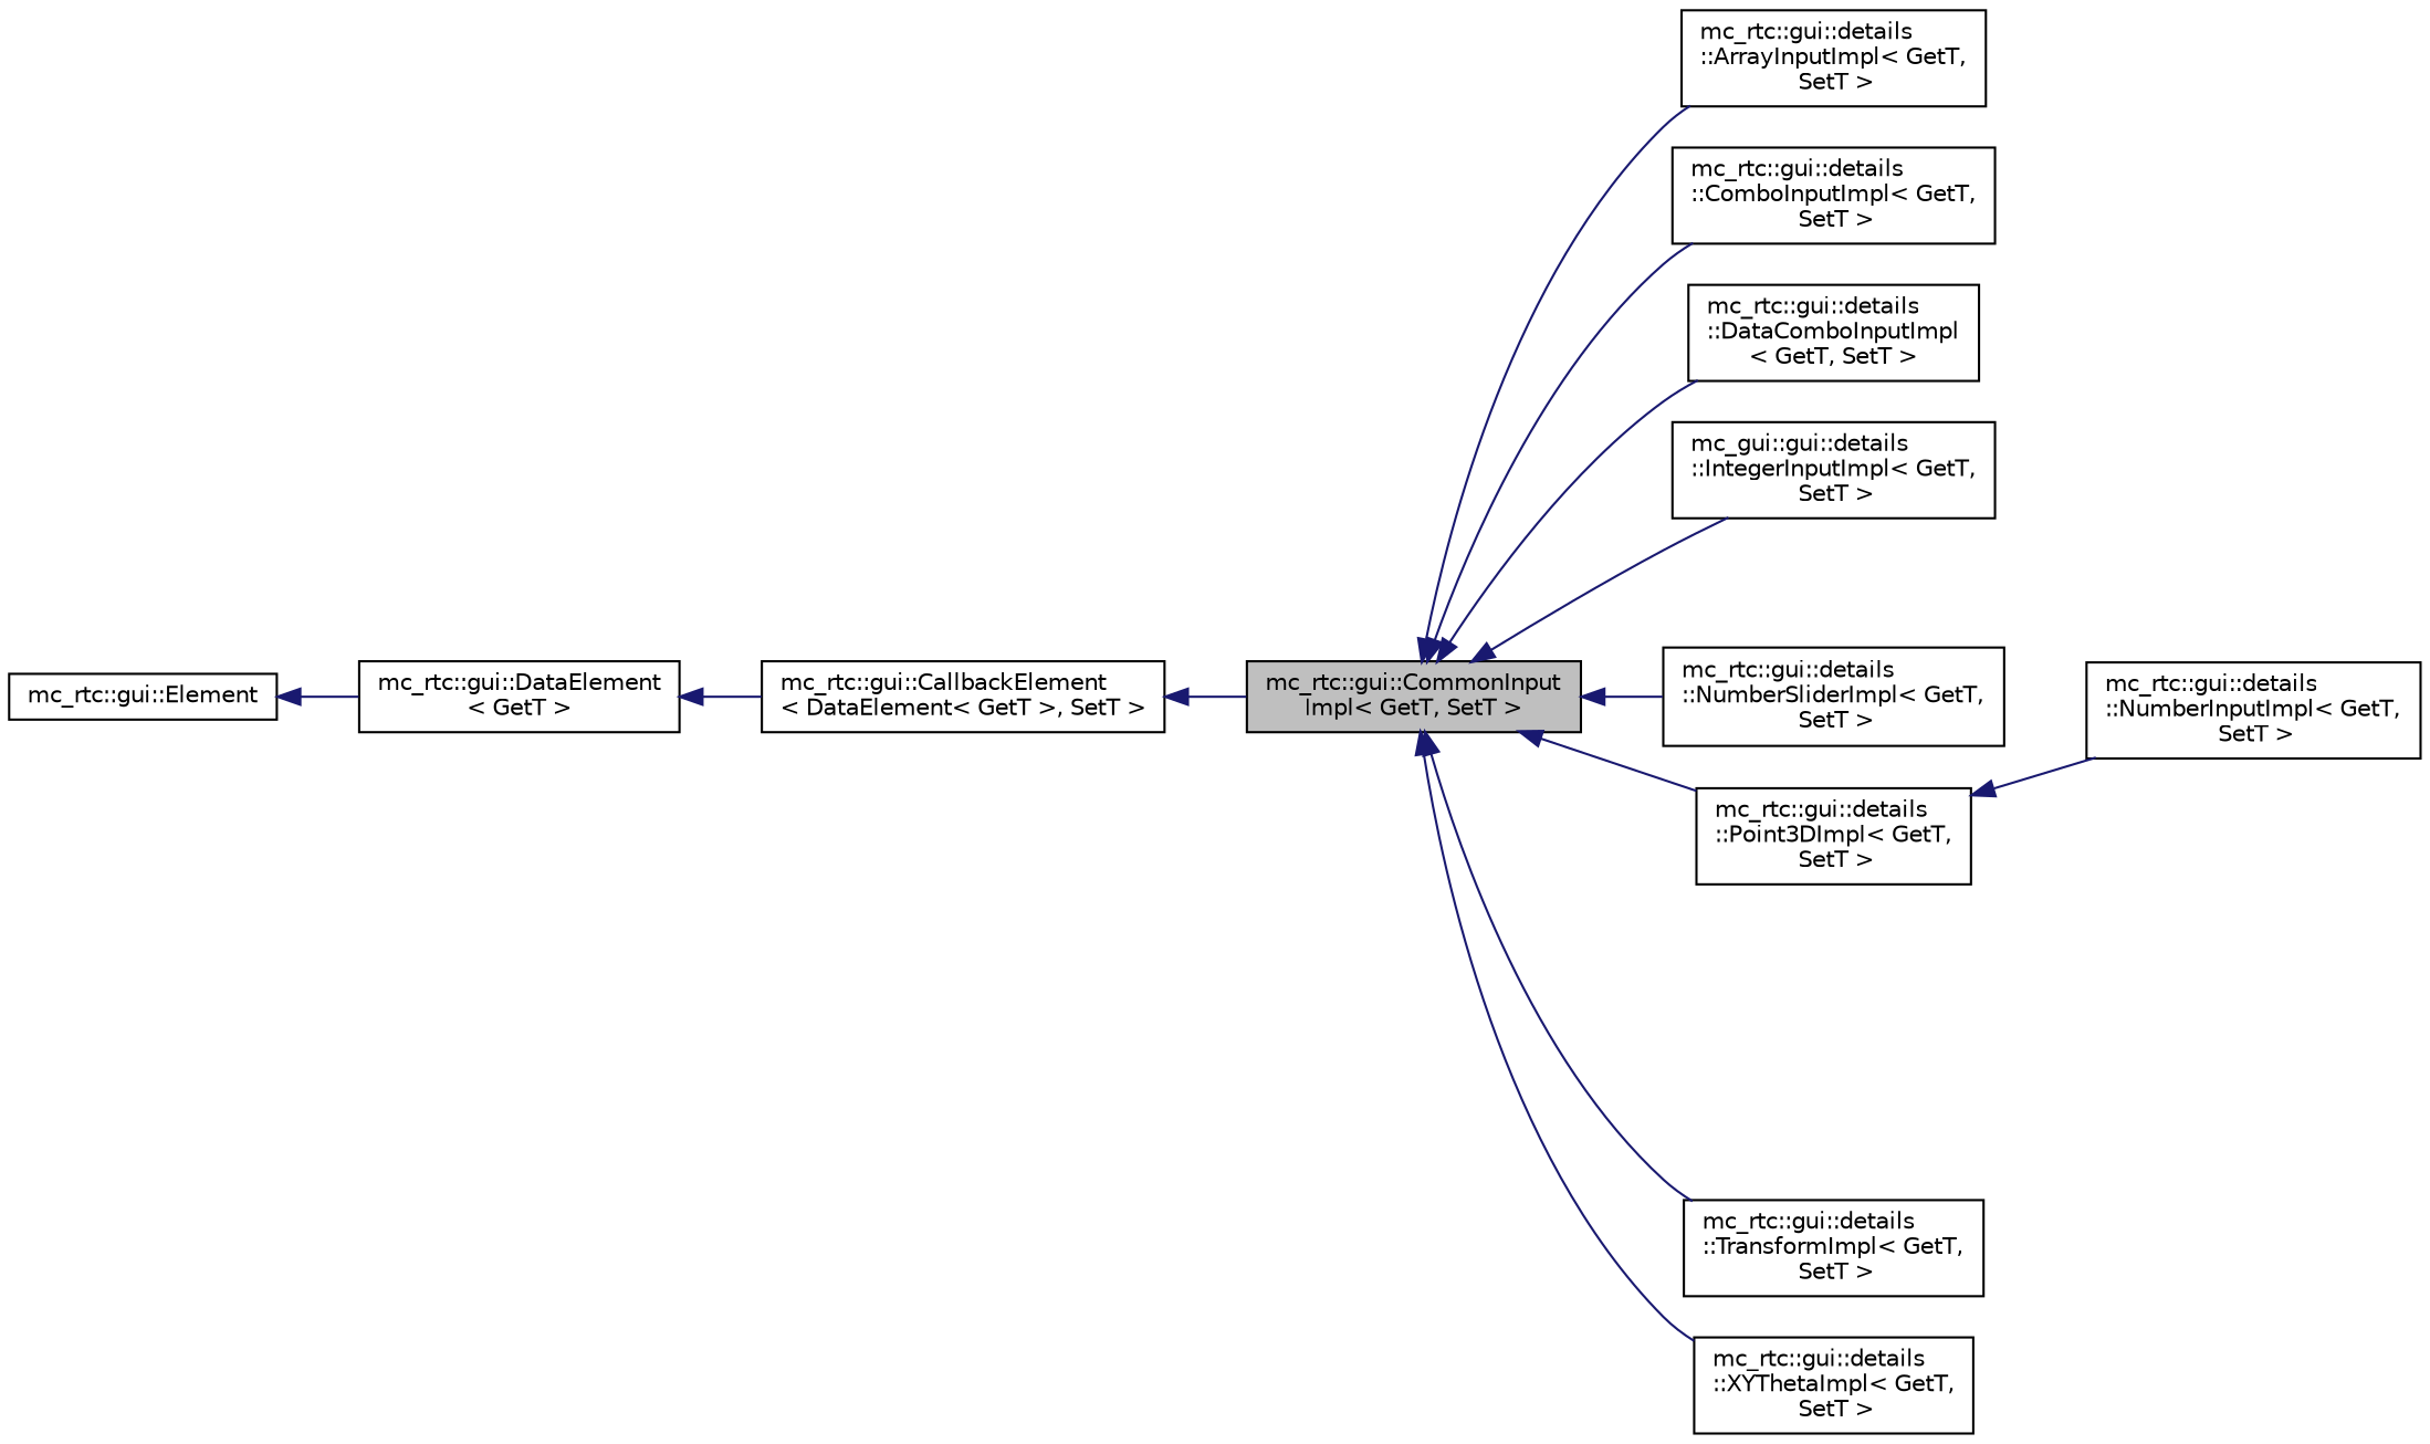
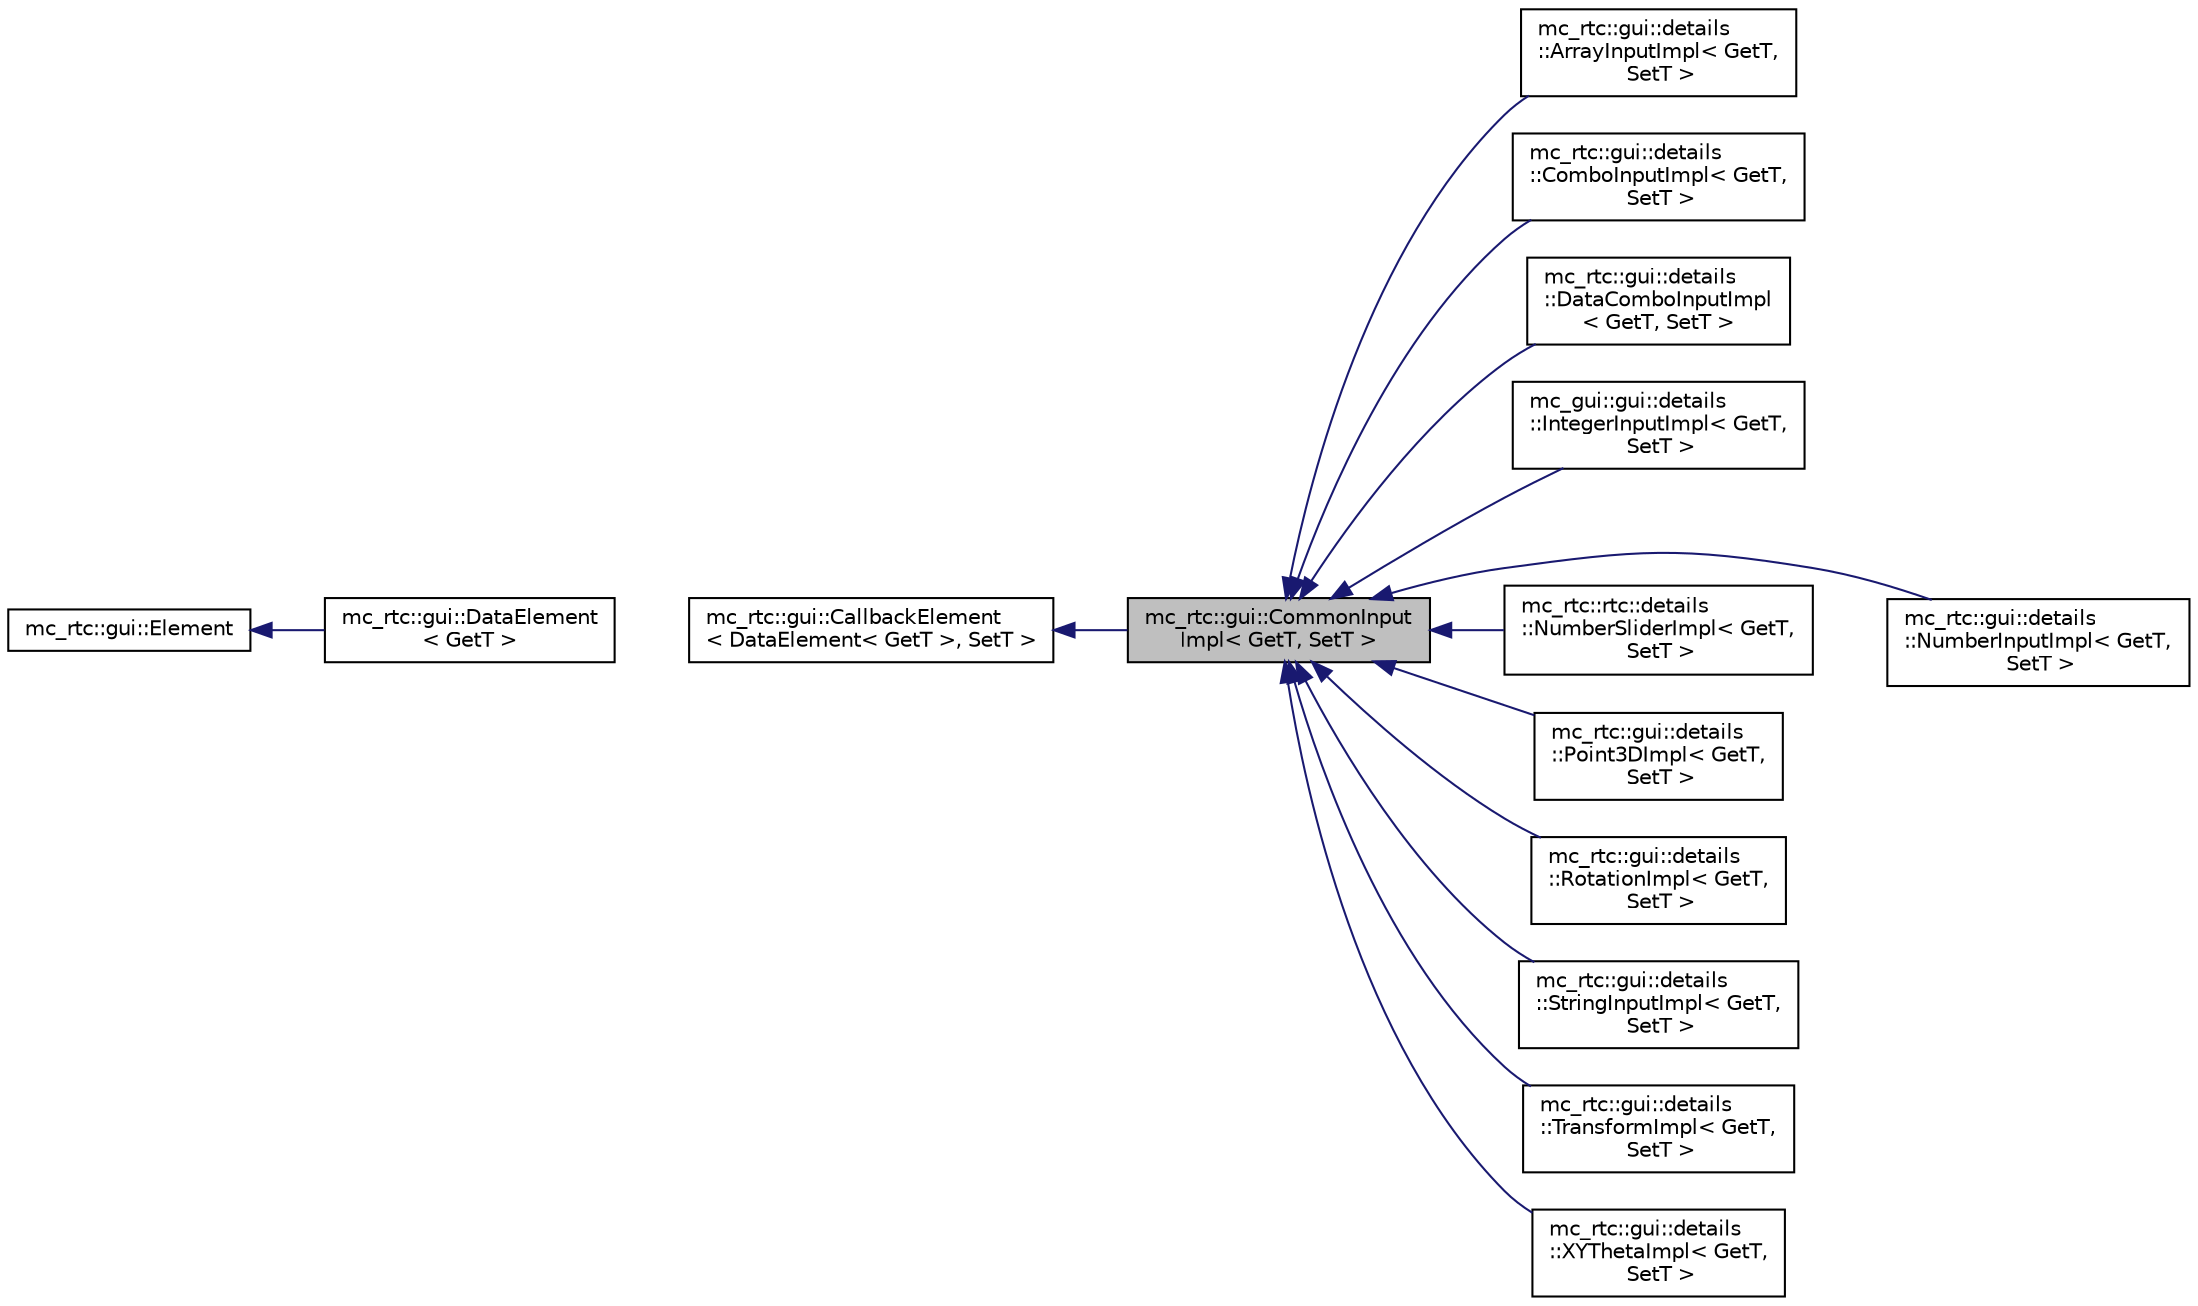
  digraph {
    rankdir=LR
    node [color=black fillcolor=white fontname=Helvetica fontsize=10 shape=record style=filled]
    edge [color=midnightblue dir=back fontname=Helvetica fontsize=10 labelfontname=Helvetica labelfontsize=10 style=solid]
    n1 [fillcolor=grey75 fontcolor=black height=0.2 label="mc_rtc::gui::CommonInput\lImpl\< GetT, SetT \>" width=0.4]
    n2 [height=0.2 label="mc_rtc::gui::details\l::ArrayInputImpl\< GetT,\l SetT \>" width=0.4]
    n3 [height=0.2 label="mc_rtc::gui::details\l::ComboInputImpl\< GetT,\l SetT \>" width=0.4]
    n4 [height=0.2 label="mc_rtc::gui::details\l::DataComboInputImpl\l\< GetT, SetT \>" width=0.4]
    n5 [height=0.2 label="mc_gui::gui::details\l::IntegerInputImpl\< GetT,\l SetT \>" width=0.4]
    n6 [height=0.2 label="mc_rtc::gui::details\l::NumberInputImpl\< GetT,\l SetT \>" width=0.4]
-   n7 [height=0.2 label="mc_rtc::gui::details\l::NumberSliderImpl\< GetT,\l SetT \>" width=0.4]
+   n7 [height=0.2 label="mc_rtc::rtc::details\l::NumberSliderImpl\< GetT,\l SetT \>" width=0.4]
    n8 [height=0.2 label="mc_rtc::gui::details\l::Point3DImpl\< GetT,\l SetT \>" width=0.4]
+   n9 [height=0.2 label="mc_rtc::gui::details\l::RotationImpl\< GetT,\l SetT \>" width=0.4]
+   n10 [height=0.2 label="mc_rtc::gui::details\l::StringInputImpl\< GetT,\l SetT \>" width=0.4]
    n11 [height=0.2 label="mc_rtc::gui::details\l::TransformImpl\< GetT,\l SetT \>" width=0.4]
    n12 [height=0.2 label="mc_rtc::gui::details\l::XYThetaImpl\< GetT,\l SetT \>" width=0.4]
    n13 [height=0.2 label="mc_rtc::gui::CallbackElement\l\< DataElement\< GetT \>, SetT \>" width=0.4]
    n14 [height=0.2 label="mc_rtc::gui::DataElement\l\< GetT \>" width=0.4]
    n15 [height=0.2 label="mc_rtc::gui::Element" width=0.4]
    n1 -> n2
    n1 -> n3
    n1 -> n4
    n1 -> n5
-   n8 -> n6
+   n1 -> n6
    n1 -> n7
    n1 -> n8
+   n1 -> n9
+   n1 -> n10
    n1 -> n11
    n1 -> n12
    n13 -> n1
-   n14 -> n13
    n15 -> n14
  }
